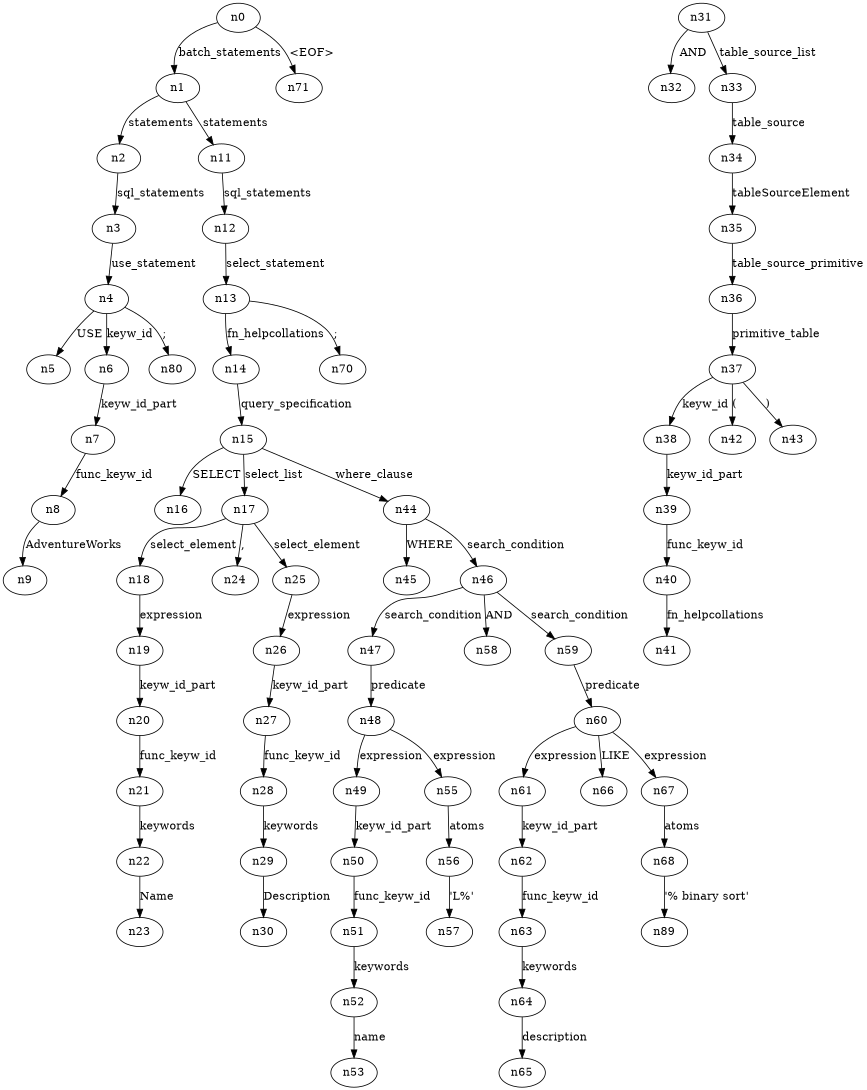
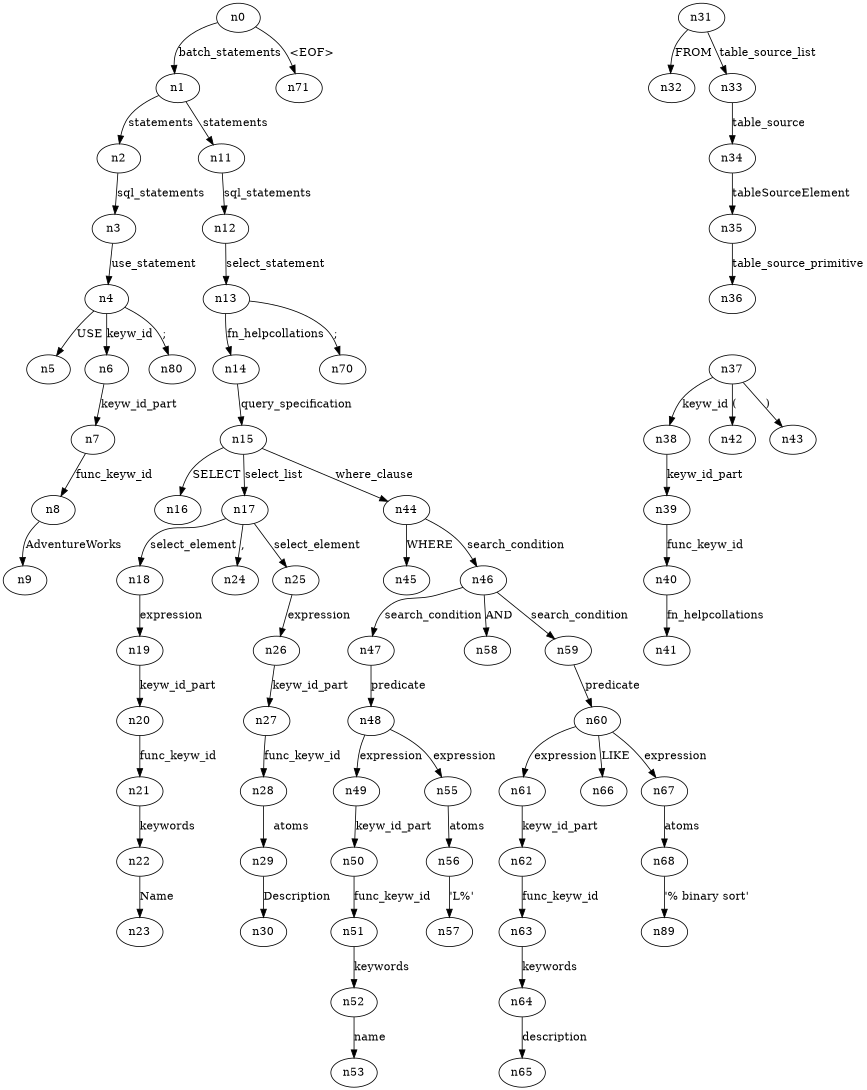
  digraph {
    n0
    n1
    n71
    n2
    n11
    n3
    n12
    n4
    n5
    n6
    n10 [label=n80]
    n7
    n8
    n9
    n13
    n14
    n70
    n15
    n16
    n17
    n44
    n18
    n24
    n25
    n31
    n32
    n33
    n45
    n46
    n19
    n26
    n20
    n21
    n22
    n23
    n27
    n28
    n29
    n30
    n34
    n35
    n36
    n37
    n38
    n42
    n43
    n39
    n40
    n41
    n47
    n58
    n59
    n48
    n60
    n49
    n55
    n50
    n56
    n51
    n52
    n53
    n57
    n61
    n66
    n67
    n62
    n68
    n63
    n64
    n65
    n69 [label=n89]
    n0 -> n1 [label=batch_statements]
    n0 -> n71 [label="<EOF>"]
    n1 -> n2 [label=statements]
    n1 -> n11 [label=statements]
    n2 -> n3 [label=sql_statements]
    n11 -> n12 [label=sql_statements]
    n3 -> n4 [label=use_statement]
    n12 -> n13 [label=select_statement]
    n4 -> n5 [label=USE]
    n4 -> n6 [label=keyw_id]
    n4 -> n10 [label=";"]
    n6 -> n7 [label=keyw_id_part]
    n7 -> n8 [label=func_keyw_id]
    n8 -> n9 [label=AdventureWorks]
    n13 -> n14 [label=fn_helpcollations]
    n13 -> n70 [label=";"]
    n14 -> n15 [label=query_specification]
    n15 -> n16 [label=SELECT]
    n15 -> n17 [label=select_list]
    n15 -> n44 [label=where_clause]
    n17 -> n18 [label=select_element]
    n17 -> n24 [label=","]
    n17 -> n25 [label=select_element]
    n44 -> n45 [label=WHERE]
    n44 -> n46 [label=search_condition]
    n18 -> n19 [label=expression]
    n25 -> n26 [label=expression]
-   n31 -> n32 [label=AND]
+   n31 -> n32 [label=FROM]
    n31 -> n33 [label=table_source_list]
    n33 -> n34 [label=table_source]
    n46 -> n47 [label=search_condition]
    n46 -> n58 [label=AND]
    n46 -> n59 [label=search_condition]
    n19 -> n20 [label=keyw_id_part]
    n26 -> n27 [label=keyw_id_part]
    n20 -> n21 [label=func_keyw_id]
    n21 -> n22 [label=keywords]
    n22 -> n23 [label=Name]
    n27 -> n28 [label=func_keyw_id]
-   n28 -> n29 [label=keywords]
+   n28 -> n29 [label=atoms]
    n29 -> n30 [label=Description]
    n34 -> n35 [label=tableSourceElement]
    n35 -> n36 [label=table_source_primitive]
-   n36 -> n37 [label=primitive_table]
    n37 -> n38 [label=keyw_id]
    n37 -> n42 [label="("]
    n37 -> n43 [label=")"]
    n38 -> n39 [label=keyw_id_part]
    n39 -> n40 [label=func_keyw_id]
    n40 -> n41 [label=fn_helpcollations]
    n47 -> n48 [label=predicate]
    n59 -> n60 [label=predicate]
    n48 -> n49 [label=expression]
    n48 -> n55 [label=expression]
    n60 -> n61 [label=expression]
    n60 -> n66 [label=LIKE]
    n60 -> n67 [label=expression]
    n49 -> n50 [label=keyw_id_part]
    n55 -> n56 [label=atoms]
    n50 -> n51 [label=func_keyw_id]
    n56 -> n57 [label="'L%'"]
    n51 -> n52 [label=keywords]
    n52 -> n53 [label=name]
    n61 -> n62 [label=keyw_id_part]
    n67 -> n68 [label=atoms]
    n62 -> n63 [label=func_keyw_id]
    n68 -> n69 [label="'% binary sort'"]
    n63 -> n64 [label=keywords]
    n64 -> n65 [label=description]
  }
